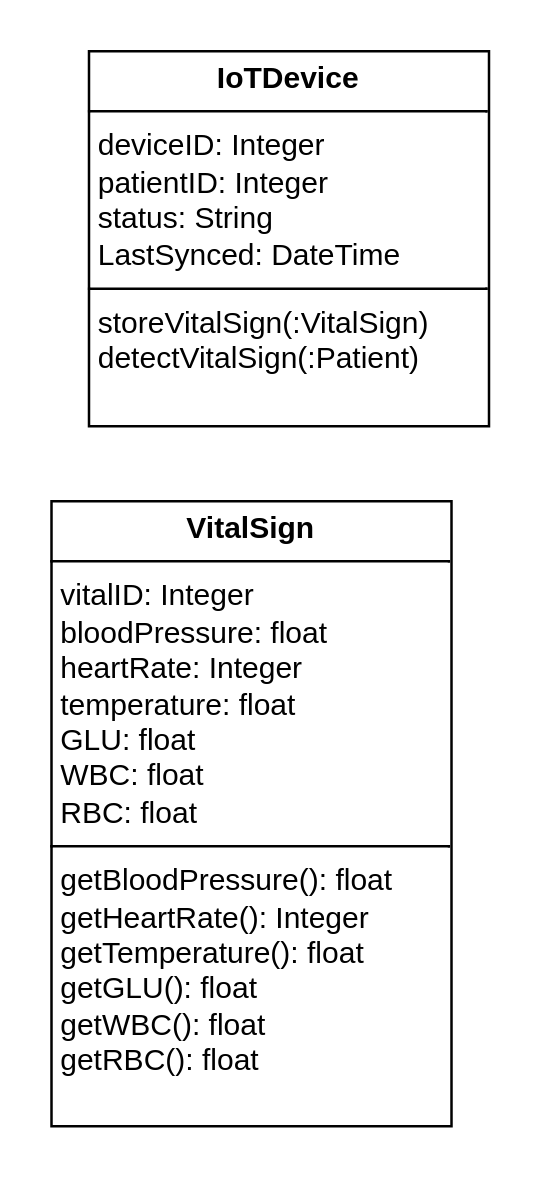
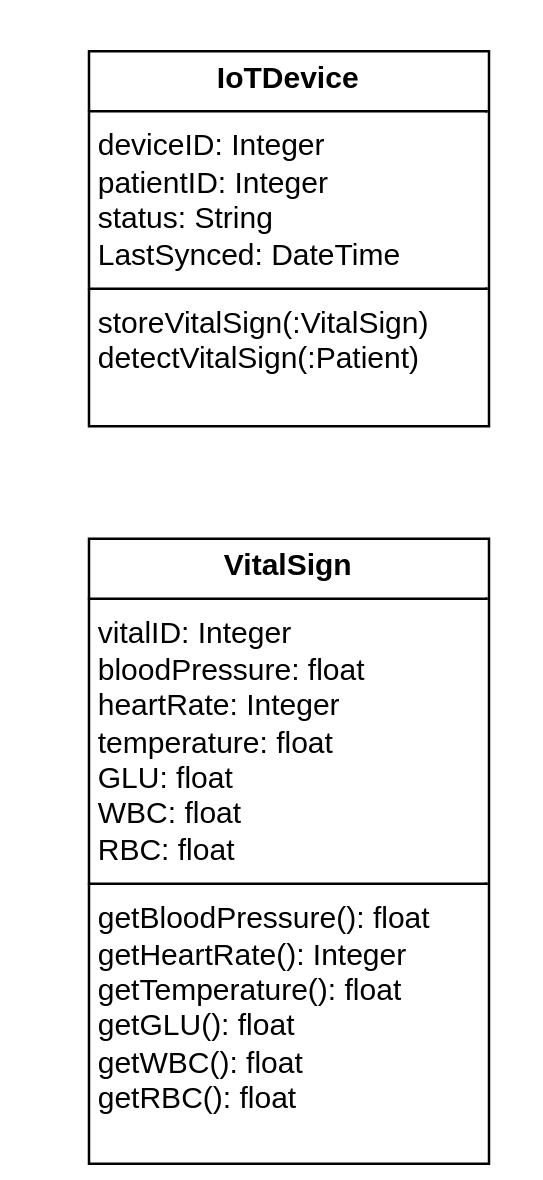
  <mxCell id="0" />
  <mxCell id="1" parent="0" />
  <mxCell id="2" value="&lt;p style=&quot;margin:0px;margin-top:4px;text-align:center;&quot;&gt;&lt;b&gt;IoTDevice&lt;/b&gt;&lt;/p&gt;&lt;hr size=&quot;1&quot; style=&quot;border-style:solid;&quot;&gt;&lt;p style=&quot;margin:0px;margin-left:4px;&quot;&gt;deviceID: Integer&lt;/p&gt;&lt;p style=&quot;margin:0px;margin-left:4px;&quot;&gt;patientID: Integer&lt;/p&gt;&lt;p style=&quot;margin:0px;margin-left:4px;&quot;&gt;status: String&lt;/p&gt;&lt;p style=&quot;margin:0px;margin-left:4px;&quot;&gt;LastSynced: DateTime&lt;/p&gt;&lt;hr size=&quot;1&quot; style=&quot;border-style:solid;&quot;&gt;&lt;p style=&quot;margin:0px;margin-left:4px;&quot;&gt;storeVitalSign(:VitalSign)&lt;/p&gt;&lt;p style=&quot;margin:0px;margin-left:4px;&quot;&gt;detectVitalSign(:Patient)&lt;/p&gt;" style="verticalAlign=top;align=left;overflow=fill;html=1;whiteSpace=wrap;" vertex="1" parent="1"><mxGeometry x="35" y="20" width="160" height="150" as="geometry" /></mxCell>
- <mxCell id="3" value="&lt;p style=&quot;margin:0px;margin-top:4px;text-align:center;&quot;&gt;&lt;b&gt;VitalSign&lt;/b&gt;&lt;/p&gt;&lt;hr size=&quot;1&quot; style=&quot;border-style:solid;&quot;&gt;&lt;p style=&quot;margin:0px;margin-left:4px;&quot;&gt;vitalID: Integer&lt;/p&gt;&lt;p style=&quot;margin:0px;margin-left:4px;&quot;&gt;bloodPressure: float&lt;/p&gt;&lt;p style=&quot;margin:0px;margin-left:4px;&quot;&gt;heartRate: Integer&lt;/p&gt;&lt;p style=&quot;margin:0px;margin-left:4px;&quot;&gt;temperature: float&lt;/p&gt;&lt;p style=&quot;margin:0px;margin-left:4px;&quot;&gt;GLU: float&lt;/p&gt;&lt;p style=&quot;margin:0px;margin-left:4px;&quot;&gt;WBC: float&lt;/p&gt;&lt;p style=&quot;margin:0px;margin-left:4px;&quot;&gt;RBC: float&lt;/p&gt;&lt;hr size=&quot;1&quot; style=&quot;border-style:solid;&quot;&gt;&lt;p style=&quot;margin:0px;margin-left:4px;&quot;&gt;getBloodPressure(): float&lt;/p&gt;&lt;p style=&quot;margin:0px;margin-left:4px;&quot;&gt;getHeartRate(): Integer&lt;/p&gt;&lt;p style=&quot;margin:0px;margin-left:4px;&quot;&gt;getTemperature(): float&lt;/p&gt;&lt;p style=&quot;margin:0px;margin-left:4px;&quot;&gt;getGLU(): float&lt;/p&gt;&lt;p style=&quot;margin:0px;margin-left:4px;&quot;&gt;getWBC(): float&lt;/p&gt;&lt;p style=&quot;margin:0px;margin-left:4px;&quot;&gt;getRBC(): float&lt;/p&gt;&lt;p style=&quot;margin:0px;margin-left:4px;&quot;&gt;&amp;nbsp;&lt;/p&gt;" style="verticalAlign=top;align=left;overflow=fill;html=1;whiteSpace=wrap;" vertex="1" parent="1"><mxGeometry x="20" y="200" width="160" height="250" as="geometry" /></mxCell>
+ <mxCell id="3" value="&lt;p style=&quot;margin:0px;margin-top:4px;text-align:center;&quot;&gt;&lt;b&gt;VitalSign&lt;/b&gt;&lt;/p&gt;&lt;hr size=&quot;1&quot; style=&quot;border-style:solid;&quot;&gt;&lt;p style=&quot;margin:0px;margin-left:4px;&quot;&gt;vitalID: Integer&lt;/p&gt;&lt;p style=&quot;margin:0px;margin-left:4px;&quot;&gt;bloodPressure: float&lt;/p&gt;&lt;p style=&quot;margin:0px;margin-left:4px;&quot;&gt;heartRate: Integer&lt;/p&gt;&lt;p style=&quot;margin:0px;margin-left:4px;&quot;&gt;temperature: float&lt;/p&gt;&lt;p style=&quot;margin:0px;margin-left:4px;&quot;&gt;GLU: float&lt;/p&gt;&lt;p style=&quot;margin:0px;margin-left:4px;&quot;&gt;WBC: float&lt;/p&gt;&lt;p style=&quot;margin:0px;margin-left:4px;&quot;&gt;RBC: float&lt;/p&gt;&lt;hr size=&quot;1&quot; style=&quot;border-style:solid;&quot;&gt;&lt;p style=&quot;margin:0px;margin-left:4px;&quot;&gt;getBloodPressure(): float&lt;/p&gt;&lt;p style=&quot;margin:0px;margin-left:4px;&quot;&gt;getHeartRate(): Integer&lt;/p&gt;&lt;p style=&quot;margin:0px;margin-left:4px;&quot;&gt;getTemperature(): float&lt;/p&gt;&lt;p style=&quot;margin:0px;margin-left:4px;&quot;&gt;getGLU(): float&lt;/p&gt;&lt;p style=&quot;margin:0px;margin-left:4px;&quot;&gt;getWBC(): float&lt;/p&gt;&lt;p style=&quot;margin:0px;margin-left:4px;&quot;&gt;getRBC(): float&lt;/p&gt;&lt;p style=&quot;margin:0px;margin-left:4px;&quot;&gt;&amp;nbsp;&lt;/p&gt;" style="verticalAlign=top;align=left;overflow=fill;html=1;whiteSpace=wrap;" vertex="1" parent="1"><mxGeometry x="35" y="215" width="160" height="250" as="geometry" /></mxCell>
